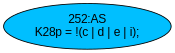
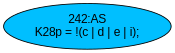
  strict digraph {
    fontname="Liberation Sans"
-   n1 [ast="<pyverilog.vparser.ast.Assign object at 0x7f14ceedfd50>" def_var="['K28p']" fillcolor=deepskyblue label="252:AS\nK28p = !(c | d | e | i);" statements="[]" style=filled typ=Assign use_var="['c', 'd', 'e', 'i']" fontname="Liberation Sans"]
+   n1 [ast="<pyverilog.vparser.ast.Assign object at 0x7f14ceedfd50>" def_var="['K28p']" fillcolor=deepskyblue label="242:AS\nK28p = !(c | d | e | i);" statements="[]" style=filled typ=Assign use_var="['c', 'd', 'e', 'i']" fontname="Liberation Sans"]
  }
